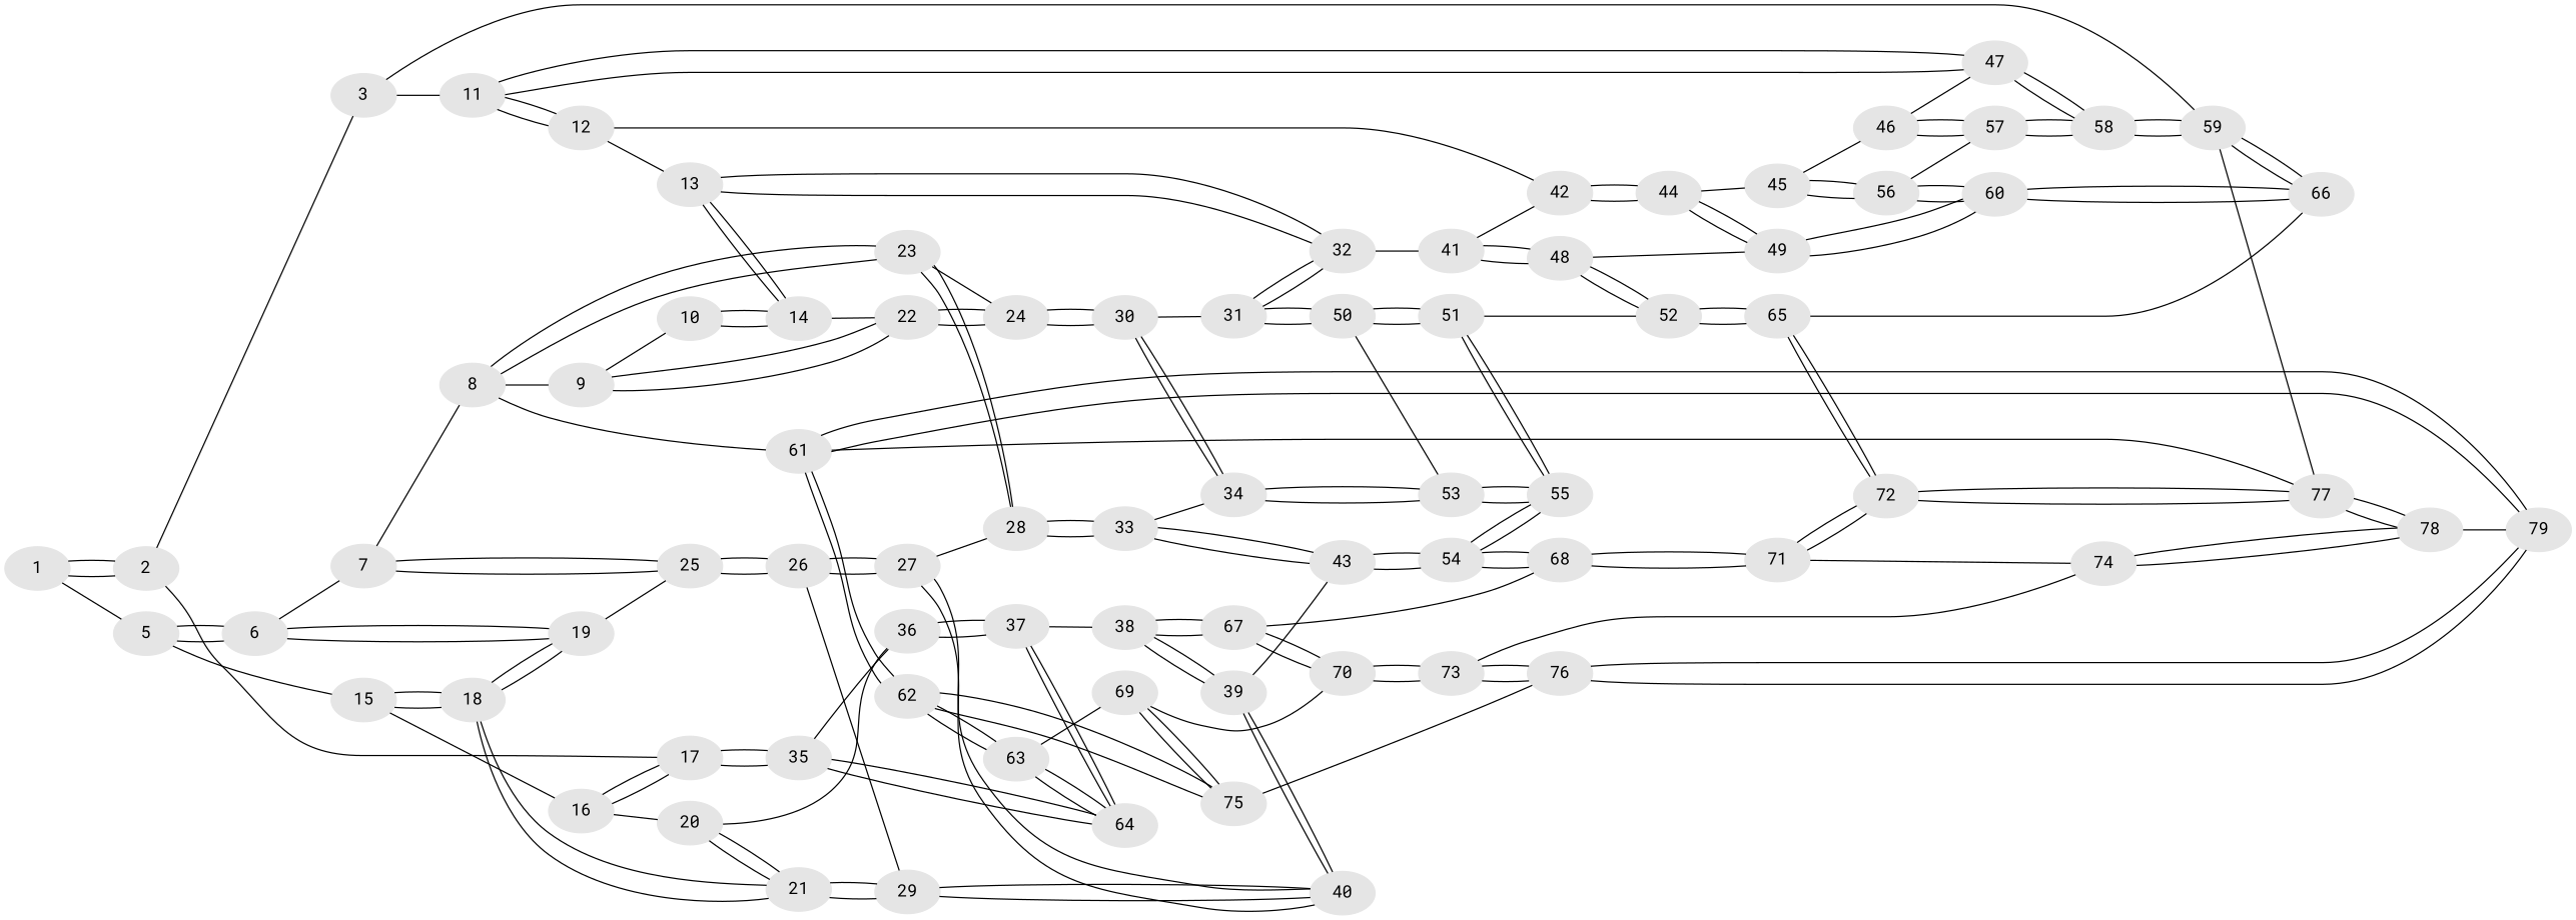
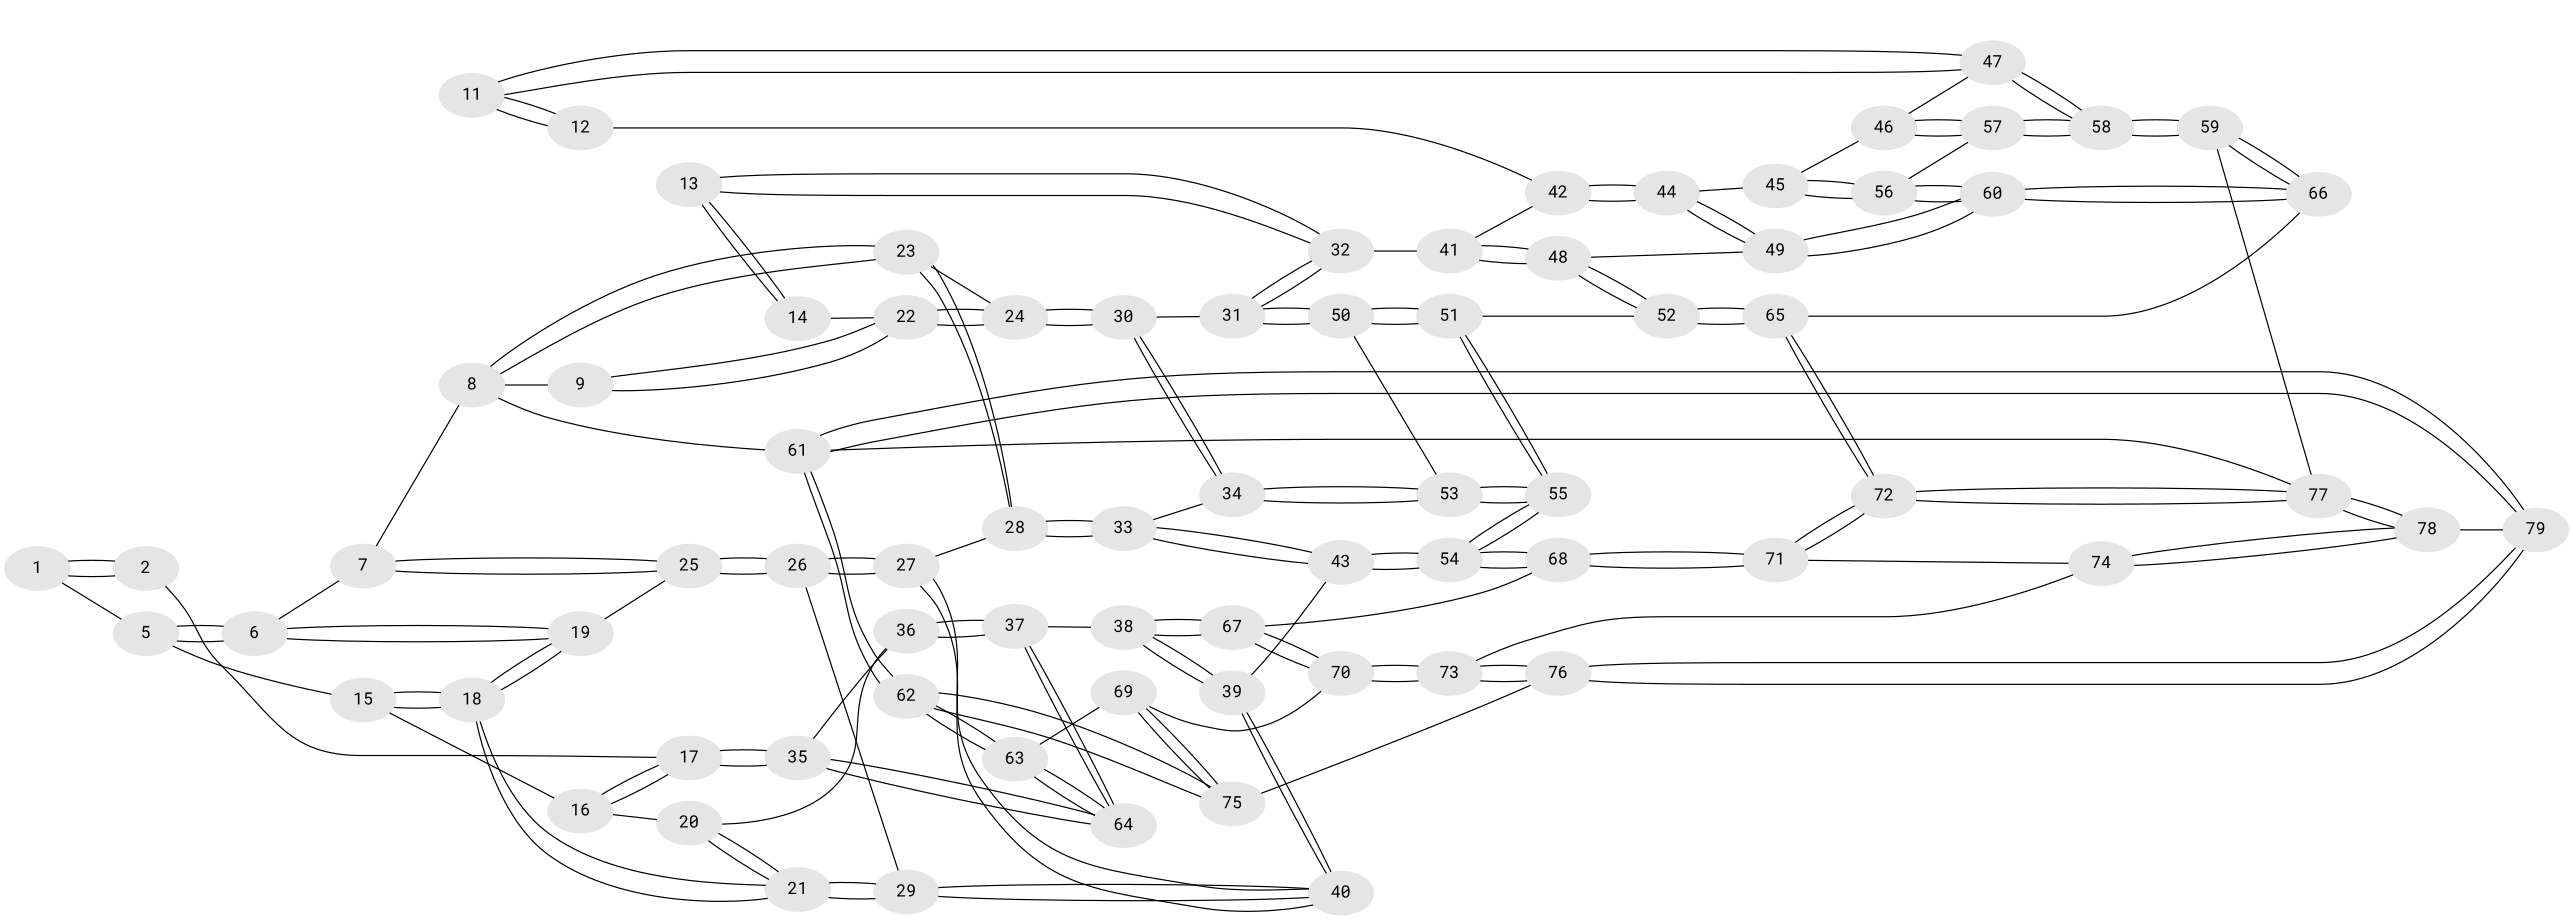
  graph {
    fontname="Roboto Mono"
    rankdir=LR
    node [color=gray90 fontname="Roboto Mono" style=filled]
    edge [fontname="Roboto Mono"]
    1
    2
    5
-   3
    17
    6
    15
    11
    59
    35
    61
    77
    62
    79
    12
    47
    66
-   10
    14
    7
    19
    16
    18
    8
    25
    9
    23
    26
    22
    24
    28
    13
    42
    58
    32
    44
    41
    20
    21
    36
    64
    29
    37
    40
    30
    33
    31
    34
    27
    43
    50
    53
    51
    48
    54
    55
    38
    39
    67
    68
    70
    49
    52
    45
    46
    56
    60
    57
    65
    72
    71
    78
    63
    75
    69
    76
    73
    74
    1 -- 2
    1 -- 2
    1 -- 5
-   2 -- 3
    2 -- 17
    5 -- 6
    5 -- 6
    5 -- 15
-   3 -- 11
-   3 -- 59
    17 -- 35
    17 -- 35
    6 -- 7
    6 -- 19
    6 -- 19
    15 -- 16
    15 -- 18
    15 -- 18
    11 -- 12
    11 -- 12
    11 -- 47
    11 -- 47
    59 -- 77
    59 -- 66
    59 -- 66
    35 -- 36
    35 -- 64
    35 -- 64
    61 -- 77
    61 -- 62
    61 -- 62
    61 -- 79
    61 -- 79
    77 -- 78
    77 -- 78
    62 -- 63
    62 -- 63
    62 -- 75
    62 -- 75
-   12 -- 13
    12 -- 42
    47 -- 58
    47 -- 58
-   10 -- 14
-   10 -- 14
    14 -- 22
    7 -- 8
    7 -- 25
    7 -- 25
    19 -- 25
    16 -- 17
    16 -- 17
    16 -- 20
    18 -- 19
    18 -- 19
    18 -- 21
    18 -- 21
    8 -- 61
    8 -- 9
    8 -- 23
    8 -- 23
    25 -- 26
    25 -- 26
-   9 -- 10
    9 -- 22
    9 -- 22
    23 -- 24
    23 -- 28
    23 -- 28
    26 -- 29
    26 -- 27
    26 -- 27
    22 -- 24
    22 -- 24
    24 -- 30
    24 -- 30
    28 -- 33
    28 -- 33
    13 -- 14
    13 -- 14
    13 -- 32
    13 -- 32
    42 -- 44
    42 -- 44
    58 -- 59
    58 -- 59
    32 -- 41
    44 -- 49
    44 -- 49
    44 -- 45
    41 -- 42
    41 -- 48
    41 -- 48
    20 -- 21
    20 -- 21
    20 -- 36
    21 -- 29
    21 -- 29
    36 -- 37
    36 -- 37
    29 -- 40
    29 -- 40
    37 -- 64
    37 -- 64
    37 -- 38
    30 -- 31
    30 -- 34
    30 -- 34
    33 -- 34
    33 -- 43
    33 -- 43
    31 -- 32
    31 -- 32
    31 -- 50
    31 -- 50
    34 -- 53
    34 -- 53
    27 -- 28
    27 -- 40
    27 -- 40
    43 -- 54
    43 -- 54
    50 -- 53
    50 -- 51
    50 -- 51
    53 -- 55
    53 -- 55
    51 -- 55
    51 -- 55
    51 -- 52
    48 -- 49
    48 -- 52
    48 -- 52
    54 -- 55
    54 -- 55
    54 -- 68
    54 -- 68
    38 -- 39
    38 -- 39
    38 -- 67
    38 -- 67
    39 -- 40
    39 -- 40
    39 -- 43
    67 -- 68
    67 -- 70
    67 -- 70
    68 -- 71
    68 -- 71
    70 -- 73
    70 -- 73
    49 -- 60
    49 -- 60
    52 -- 65
    52 -- 65
    45 -- 46
    45 -- 56
    45 -- 56
    46 -- 47
    46 -- 57
    46 -- 57
    56 -- 60
    56 -- 60
    56 -- 57
    60 -- 66
    60 -- 66
    57 -- 58
    57 -- 58
    65 -- 66
    65 -- 72
    65 -- 72
    72 -- 77
    72 -- 77
    71 -- 72
    71 -- 72
    71 -- 74
    78 -- 79
    63 -- 64
    63 -- 64
    63 -- 69
    75 -- 76
    69 -- 70
    69 -- 75
    69 -- 75
    76 -- 79
    76 -- 79
    73 -- 76
    73 -- 76
    73 -- 74
    74 -- 78
    74 -- 78
  }
